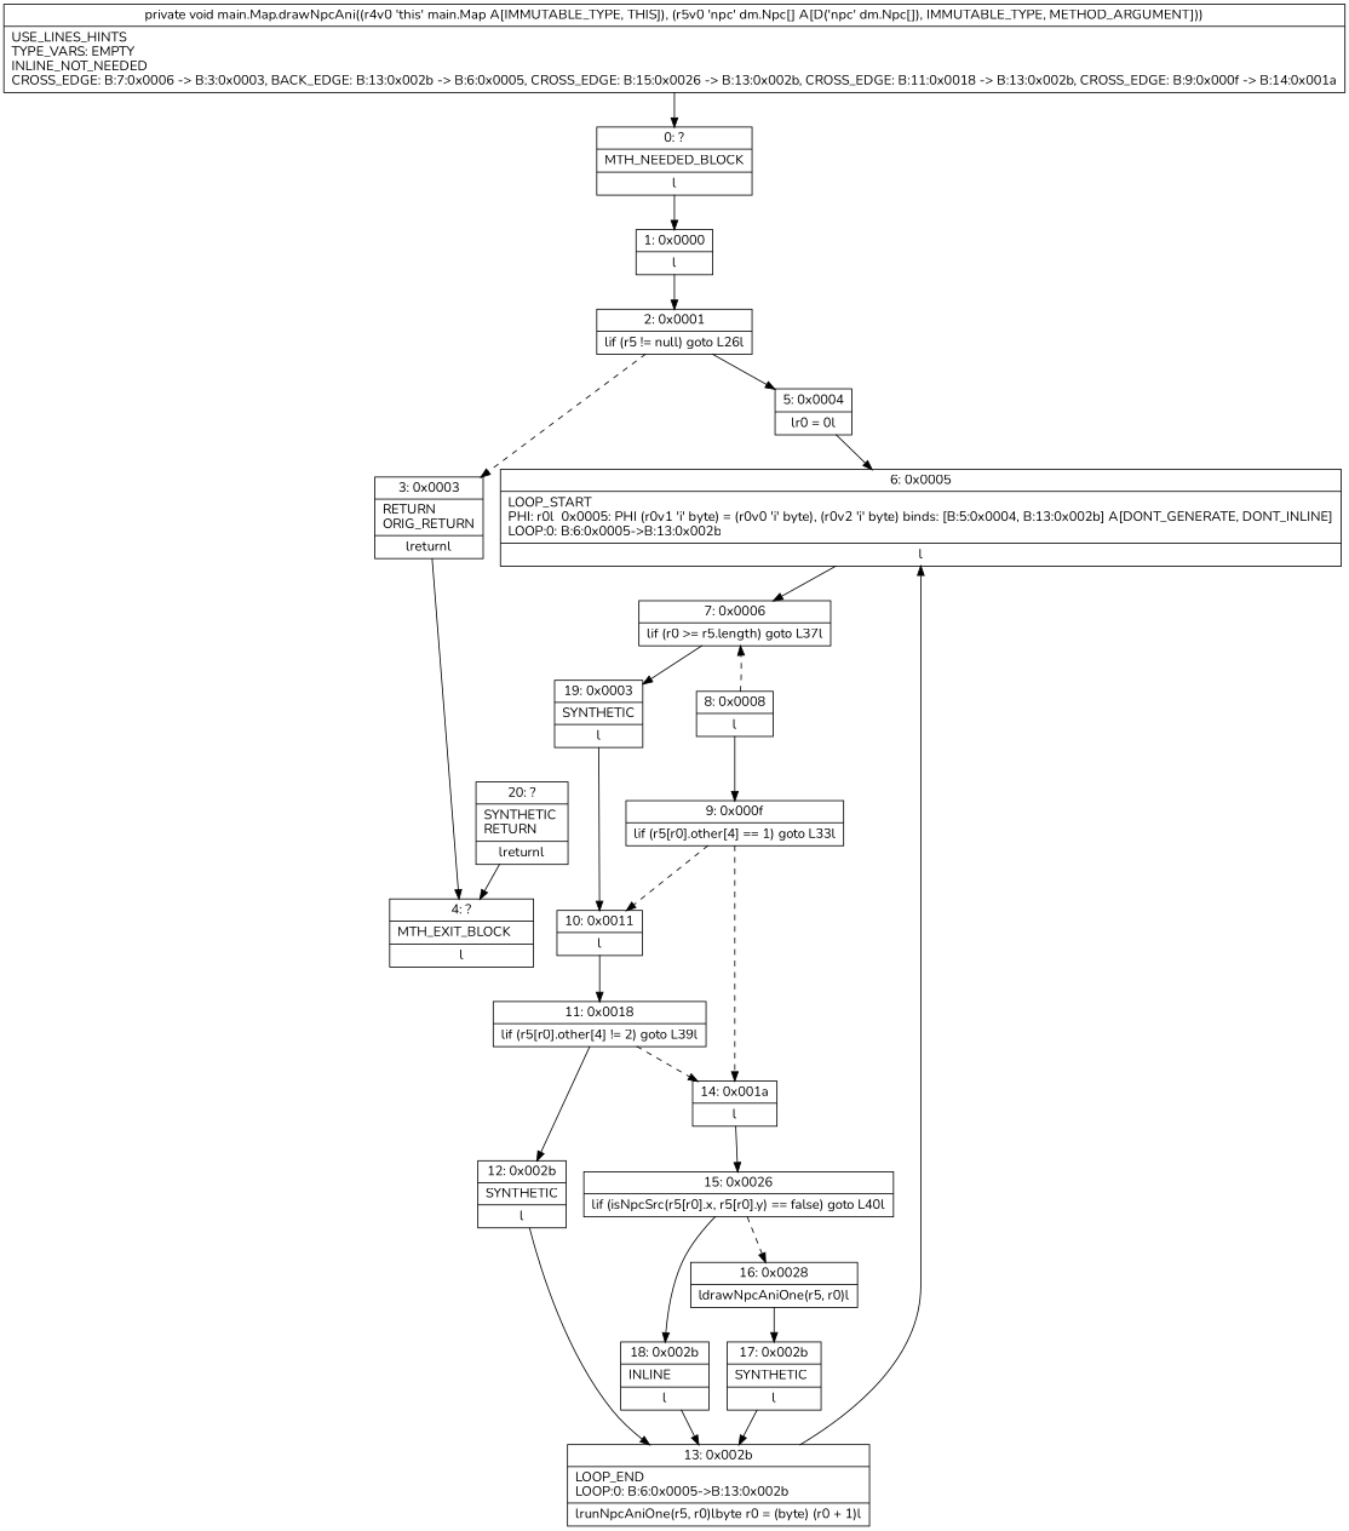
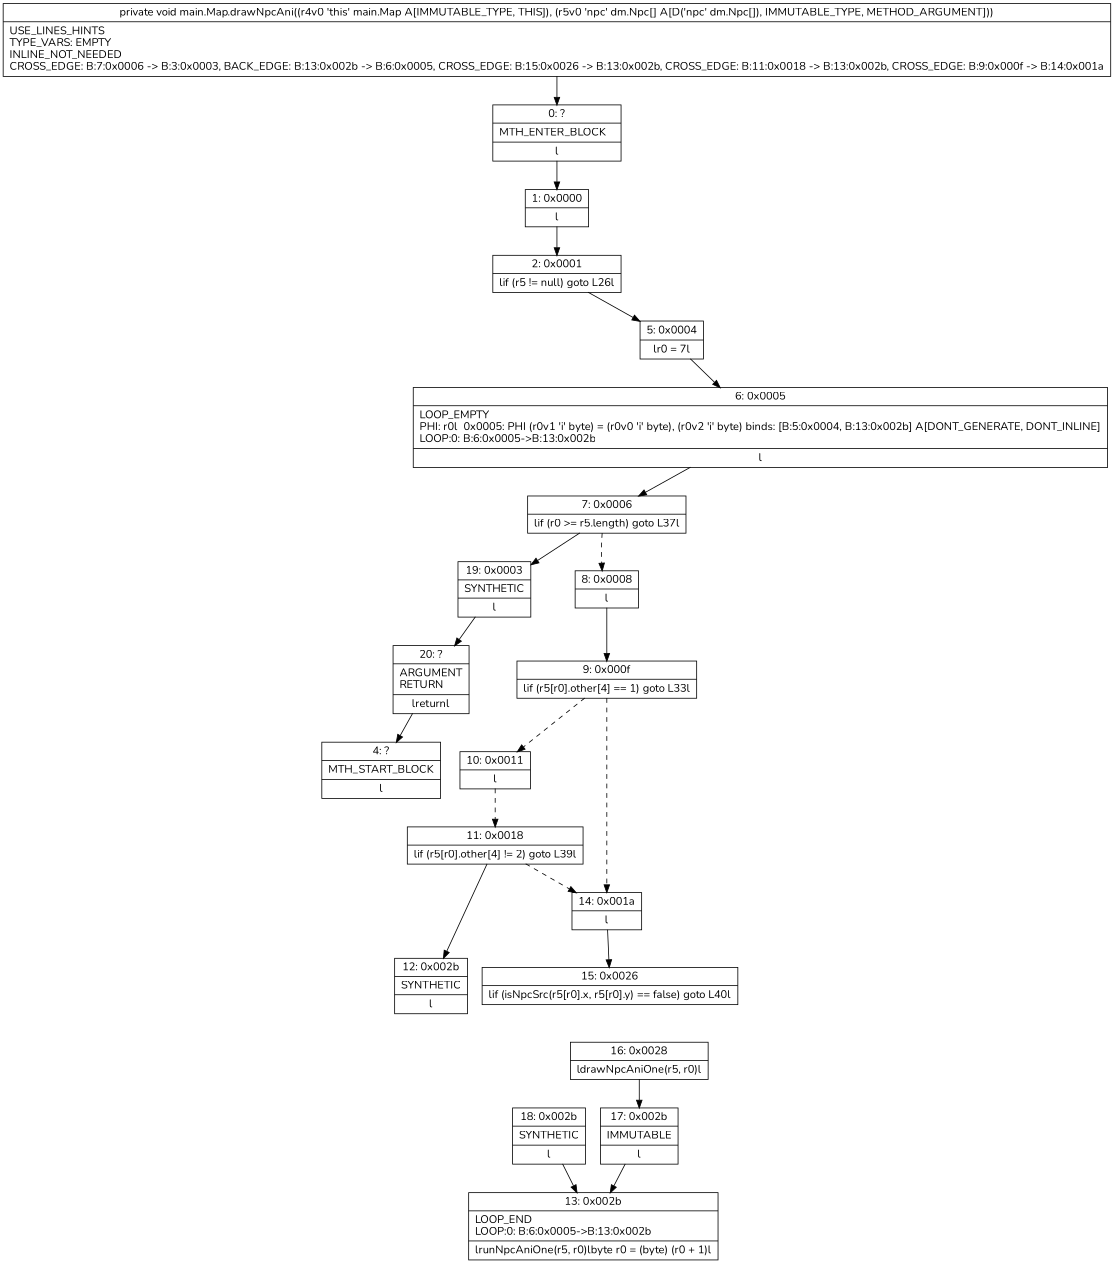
  digraph {
    fontname=Nunito
    node [fontname=Nunito shape=record]
    edge [fontname=Nunito]
-   n1 [label="{0\:\ ?|MTH_NEEDED_BLOCK\l|l}"]
+   n1 [label="{0\:\ ?|MTH_ENTER_BLOCK\l|l}"]
    n2 [label="{1\:\ 0x0000|l}"]
    n3 [label="{2\:\ 0x0001|lif (r5 != null) goto L26l}"]
-   n4 [label="{3\:\ 0x0003|RETURN\lORIG_RETURN\l|lreturnl}"]
-   n5 [label="{5\:\ 0x0004|lr0 = 0l}"]
-   n6 [label="{4\:\ ?|MTH_EXIT_BLOCK\l|l}"]
-   n7 [label="{6\:\ 0x0005|LOOP_START\lPHI: r0l  0x0005: PHI (r0v1 'i' byte) = (r0v0 'i' byte), (r0v2 'i' byte) binds: [B:5:0x0004, B:13:0x002b] A[DONT_GENERATE, DONT_INLINE]\lLOOP:0: B:6:0x0005\-\>B:13:0x002b\l|l}"]
+   n5 [label="{5\:\ 0x0004|lr0 = 7l}"]
+   n6 [label="{4\:\ ?|MTH_START_BLOCK\l|l}"]
+   n7 [label="{6\:\ 0x0005|LOOP_EMPTY\lPHI: r0l  0x0005: PHI (r0v1 'i' byte) = (r0v0 'i' byte), (r0v2 'i' byte) binds: [B:5:0x0004, B:13:0x002b] A[DONT_GENERATE, DONT_INLINE]\lLOOP:0: B:6:0x0005\-\>B:13:0x002b\l|l}"]
    n8 [label="{7\:\ 0x0006|lif (r0 \>= r5.length) goto L37l}"]
    n9 [label="{8\:\ 0x0008|l}"]
    n10 [label="{19\:\ 0x0003|SYNTHETIC\l|l}"]
    n11 [label="{9\:\ 0x000f|lif (r5[r0].other[4] == 1) goto L33l}"]
-   n12 [label="{20\:\ ?|SYNTHETIC\lRETURN\l|lreturnl}"]
+   n12 [label="{20\:\ ?|ARGUMENT\lRETURN\l|lreturnl}"]
    n13 [label="{10\:\ 0x0011|l}"]
    n14 [label="{14\:\ 0x001a|l}"]
    n15 [label="{11\:\ 0x0018|lif (r5[r0].other[4] != 2) goto L39l}"]
    n16 [label="{15\:\ 0x0026|lif (isNpcSrc(r5[r0].x, r5[r0].y) == false) goto L40l}"]
    n17 [label="{12\:\ 0x002b|SYNTHETIC\l|l}"]
    n18 [label="{13\:\ 0x002b|LOOP_END\lLOOP:0: B:6:0x0005\-\>B:13:0x002b\l|lrunNpcAniOne(r5, r0)lbyte r0 = (byte) (r0 + 1)l}"]
    n19 [label="{16\:\ 0x0028|ldrawNpcAniOne(r5, r0)l}"]
-   n20 [label="{18\:\ 0x002b|INLINE\l|l}"]
-   n21 [label="{17\:\ 0x002b|SYNTHETIC\l|l}"]
+   n20 [label="{18\:\ 0x002b|SYNTHETIC\l|l}"]
+   n21 [label="{17\:\ 0x002b|IMMUTABLE\l|l}"]
    n22 [label="{private void main.Map.drawNpcAni((r4v0 'this' main.Map A[IMMUTABLE_TYPE, THIS]), (r5v0 'npc' dm.Npc[] A[D('npc' dm.Npc[]), IMMUTABLE_TYPE, METHOD_ARGUMENT]))  | USE_LINES_HINTS\lTYPE_VARS: EMPTY\lINLINE_NOT_NEEDED\lCROSS_EDGE: B:7:0x0006 \-\> B:3:0x0003, BACK_EDGE: B:13:0x002b \-\> B:6:0x0005, CROSS_EDGE: B:15:0x0026 \-\> B:13:0x002b, CROSS_EDGE: B:11:0x0018 \-\> B:13:0x002b, CROSS_EDGE: B:9:0x000f \-\> B:14:0x001a\l}"]
    n1 -> n2
    n2 -> n3
-   n3 -> n4 [style=dashed]
    n3 -> n5
-   n4 -> n6
    n5 -> n7
    n7 -> n8
-   n9 -> n8 [style=dashed]
+   n8 -> n9 [style=dashed]
    n8 -> n10
    n9 -> n11
-   n10 -> n13
+   n10 -> n12
    n11 -> n13 [style=dashed]
    n11 -> n14 [style=dashed]
    n12 -> n6
-   n13 -> n15
+   n13 -> n15 [style=dashed]
    n14 -> n16
    n15 -> n14 [style=dashed]
    n15 -> n17
-   n16 -> n19 [style=dashed]
-   n16 -> n20
-   n17 -> n18
-   n18 -> n7
    n19 -> n21
    n20 -> n18
    n21 -> n18
    n22 -> n1
  }
